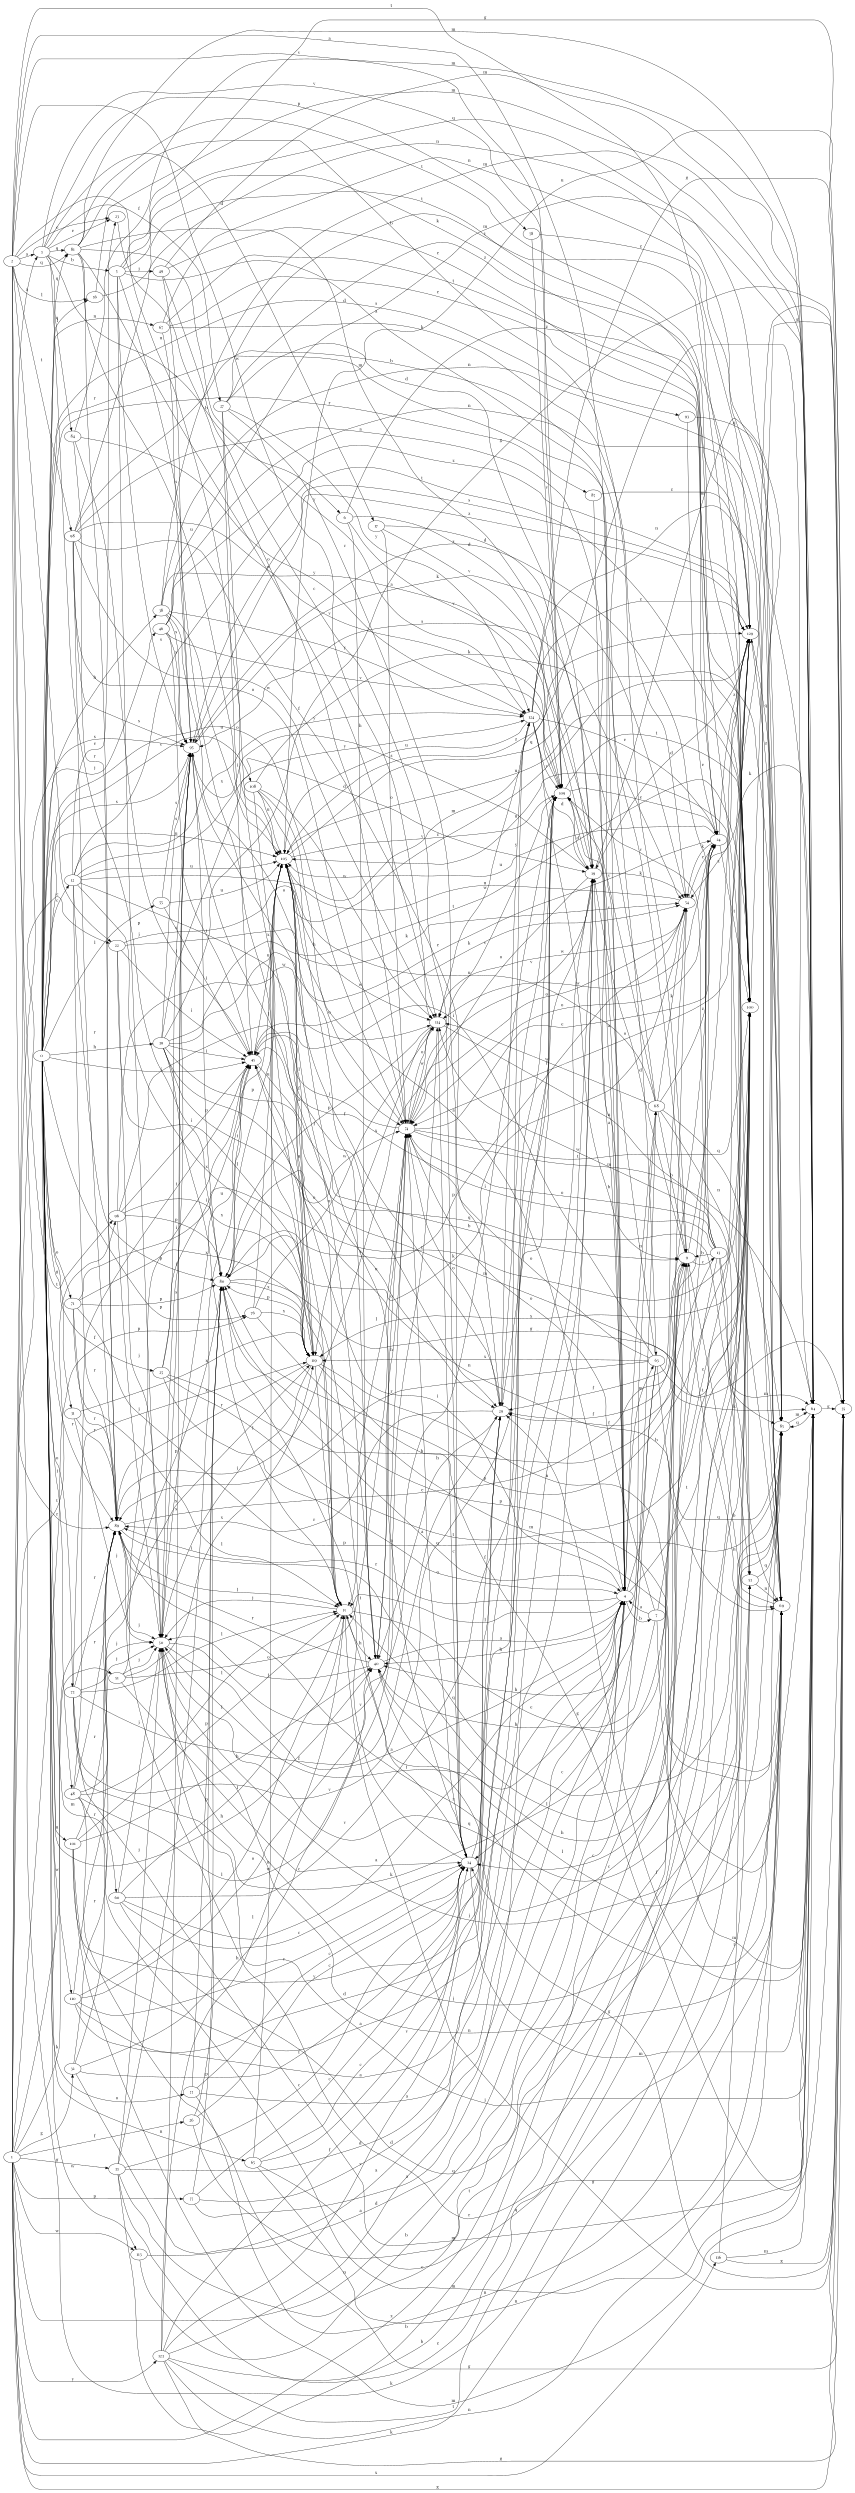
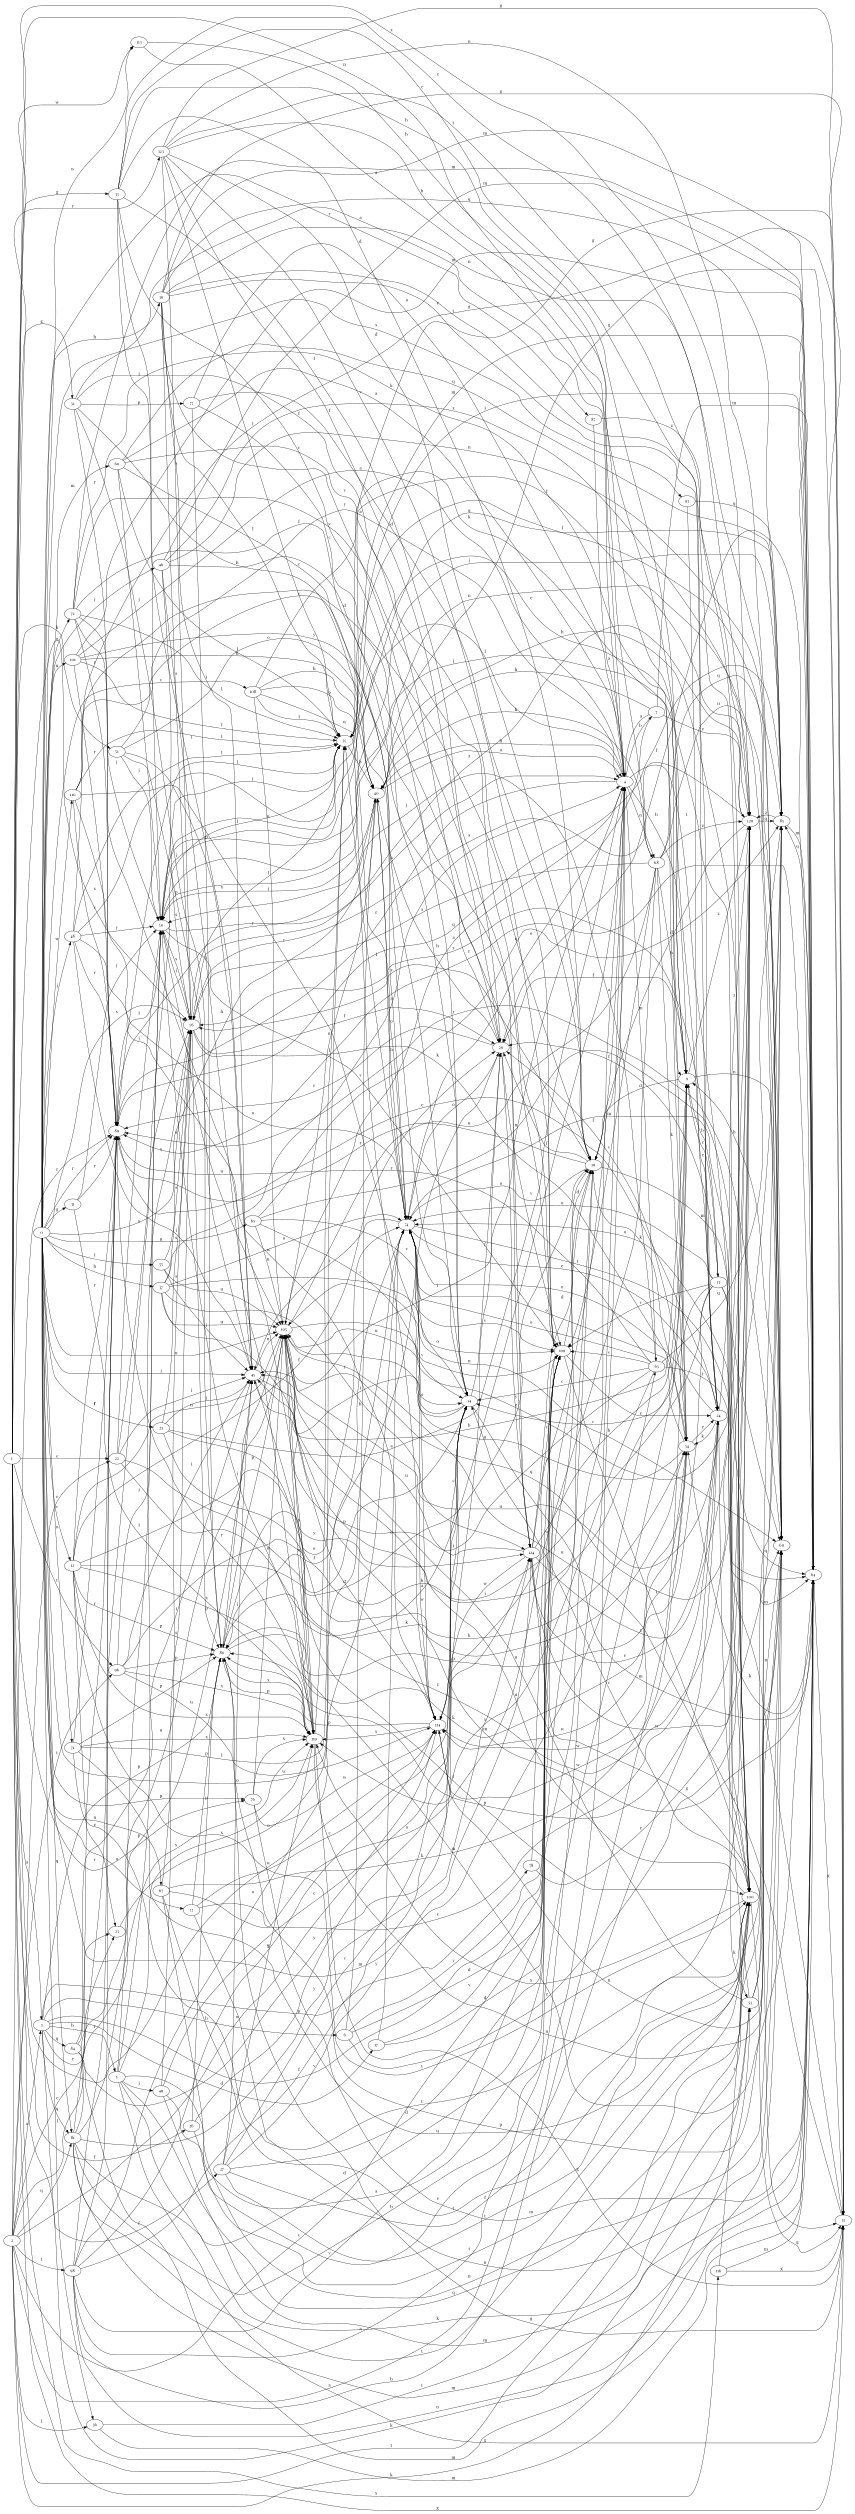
  strict digraph {
    fontname="Playfair Display"
    rankdir=LR
    node [fontname="Playfair Display"]
    edge [fontname="Playfair Display"]
    0
    12
    25
    31
-   38
+   38 [label=37]
    39
    40
    45
    46
    48
    55
    56
    60
    63
    65
    67
    71
    72
    73
    74
    76
    81
    87
    89
    93
    95
    101
    105
    108
    110
    113
    119
    23
    100
    80
    19
    64
    29
    124
    4
    9
    50
    69
    35
    59
    85
    24
    54
    129
    109
    114
    14
    1
    3
    22
    26
    32
    33
    51
    53
    68
    77
    96
    116
    123
    5
    6
    17
    27
    78
    84
    2
    98
    7
    49
    13
    0 -> 12 [label=c]
    0 -> 25 [label=f]
    0 -> 31 [label=g]
    0 -> 38 [label=h]
    0 -> 39 [label=h]
    0 -> 40 [label=h]
    0 -> 45 [label=i]
    0 -> 46 [label=j]
    0 -> 48 [label=j]
    0 -> 55 [label=l]
    0 -> 56 [label=l]
    0 -> 60 [label=m]
    0 -> 63 [label=m]
    0 -> 65 [label=n]
    0 -> 67 [label=n]
    0 -> 71 [label=o]
    0 -> 72 [label=o]
    0 -> 73 [label=o]
    0 -> 74 [label=o]
    0 -> 76 [label=p]
    0 -> 81 [label=q]
    0 -> 87 [label=r]
    0 -> 89 [label=r]
    0 -> 93 [label=s]
    0 -> 95 [label=s]
    0 -> 101 [label=u]
    0 -> 105 [label=u]
    0 -> 108 [label=v]
    0 -> 110 [label=w]
    0 -> 113 [label=w]
    12 -> 89 [label=r]
    12 -> 105 [label=u]
    12 -> 119 [label=x]
    12 -> 23 [label=e]
    12 -> 100 [label=t]
    12 -> 80 [label=p]
    12 -> 19 [label=d]
    12 -> 64 [label=m]
    12 -> 29 [label=f]
    12 -> 124 [label=y]
    25 -> 45 [label=i]
    25 -> 95 [label=s]
    25 -> 100 [label=t]
    25 -> 4 [label=a]
    25 -> 9 [label=b]
    31 -> 89 [label=r]
    31 -> 119 [label=x]
    31 -> 50 [label=j]
    38 -> 74 [label=o]
    38 -> 95 [label=s]
    38 -> 105 [label=u]
    38 -> 64 [label=m]
    38 -> 124 [label=y]
    38 -> 4 [label=a]
    38 -> 69 [label=n]
    39 -> 45 [label=i]
    39 -> 95 [label=s]
    39 -> 100 [label=t]
    39 -> 64 [label=m]
    39 -> 124 [label=y]
    39 -> 69 [label=n]
    39 -> 35 [label=g]
    39 -> 59 [label=l]
    39 -> 85 [label=q]
    39 -> 24 [label=e]
    40 -> 74 [label=o]
    40 -> 89 [label=r]
    40 -> 105 [label=u]
    40 -> 4 [label=a]
    40 -> 50 [label=j]
    40 -> 35 [label=g]
    45 -> 105 [label=u]
    45 -> 9 [label=b]
    45 -> 54 [label=k]
    46 -> 45 [label=i]
    46 -> 95 [label=s]
    46 -> 64 [label=m]
    46 -> 69 [label=n]
    46 -> 129 [label=z]
    46 -> 109 [label=v]
    48 -> 45 [label=i]
    48 -> 89 [label=r]
    48 -> 64 [label=m]
    48 -> 50 [label=j]
    48 -> 35 [label=g]
    48 -> 59 [label=l]
    48 -> 114 [label=w]
    55 -> 45 [label=i]
    55 -> 95 [label=s]
    55 -> 105 [label=u]
    56 -> 100 [label=t]
    56 -> 64 [label=m]
    60 -> 4 [label=a]
    60 -> 50 [label=j]
    60 -> 59 [label=l]
    60 -> 85 [label=q]
    60 -> 109 [label=v]
    60 -> 14 [label=c]
    63 -> 45 [label=i]
    63 -> 74 [label=o]
    63 -> 89 [label=r]
    63 -> 119 [label=x]
    63 -> 100 [label=t]
    63 -> 50 [label=j]
    63 -> 85 [label=q]
    63 -> 109 [label=v]
    63 -> 14 [label=c]
    65 -> 105 [label=u]
    65 -> 69 [label=n]
    65 -> 85 [label=q]
    65 -> 109 [label=v]
    65 -> 14 [label=c]
    67 -> 95 [label=s]
    67 -> 100 [label=t]
    67 -> 69 [label=n]
    67 -> 24 [label=e]
    67 -> 54 [label=k]
    71 -> 89 [label=r]
    71 -> 119 [label=x]
    71 -> 100 [label=t]
    71 -> 80 [label=p]
    71 -> 59 [label=l]
    71 -> 85 [label=q]
    72 -> 89 [label=r]
    72 -> 119 [label=x]
    72 -> 64 [label=m]
    72 -> 29 [label=f]
    72 -> 50 [label=j]
    72 -> 59 [label=l]
    72 -> 54 [label=k]
    72 -> 109 [label=v]
    73 -> 80 [label=p]
    73 -> 4 [label=a]
    73 -> 69 [label=n]
    73 -> 14 [label=c]
    74 -> 40 [label=h]
    74 -> 45 [label=i]
    74 -> 100 [label=t]
    74 -> 64 [label=m]
    74 -> 59 [label=l]
    74 -> 24 [label=e]
    74 -> 109 [label=v]
    74 -> 114 [label=w]
    76 -> 105 [label=u]
    76 -> 119 [label=x]
    76 -> 64 [label=m]
    76 -> 114 [label=w]
    81 -> 89 [label=r]
    81 -> 105 [label=u]
    81 -> 100 [label=t]
    81 -> 19 [label=d]
    81 -> 64 [label=m]
    81 -> 124 [label=y]
    81 -> 9 [label=b]
    81 -> 114 [label=w]
    87 -> 4 [label=a]
    87 -> 129 [label=z]
    89 -> 50 [label=j]
    89 -> 59 [label=l]
    89 -> 85 [label=q]
    89 -> 24 [label=e]
    93 -> 85 [label=q]
    93 -> 24 [label=e]
    95 -> 80 [label=p]
    95 -> 29 [label=f]
    95 -> 50 [label=j]
    95 -> 59 [label=l]
    95 -> 54 [label=k]
    95 -> 129 [label=z]
    101 -> 40 [label=h]
    101 -> 89 [label=r]
    101 -> 64 [label=m]
    101 -> 124 [label=y]
    101 -> 4 [label=a]
    101 -> 59 [label=l]
    105 -> 119 [label=x]
    105 -> 80 [label=p]
    105 -> 4 [label=a]
    105 -> 85 [label=q]
    105 -> 129 [label=z]
    105 -> 109 [label=v]
    105 -> 114 [label=w]
    108 -> 40 [label=h]
    108 -> 74 [label=o]
    108 -> 105 [label=u]
    108 -> 59 [label=l]
    108 -> 54 [label=k]
    108 -> 114 [label=w]
    110 -> 74 [label=o]
    110 -> 89 [label=r]
    110 -> 19 [label=d]
    110 -> 4 [label=a]
    110 -> 59 [label=l]
    110 -> 14 [label=c]
    113 -> 4 [label=a]
    113 -> 9 [label=b]
    119 -> 89 [label=r]
    119 -> 105 [label=u]
    119 -> 80 [label=p]
    119 -> 50 [label=j]
    119 -> 69 [label=n]
    119 -> 35 [label=g]
    119 -> 59 [label=l]
    23 -> 74 [label=o]
    100 -> 40 [label=h]
    100 -> 105 [label=u]
    100 -> 119 [label=x]
    100 -> 35 [label=g]
    100 -> 14 [label=c]
    80 -> 45 [label=i]
    80 -> 74 [label=o]
    80 -> 119 [label=x]
    80 -> 4 [label=a]
    80 -> 35 [label=g]
    80 -> 54 [label=k]
    19 -> 74 [label=o]
    19 -> 89 [label=r]
    19 -> 95 [label=s]
    19 -> 64 [label=m]
    19 -> 29 [label=f]
    19 -> 4 [label=a]
    19 -> 54 [label=k]
    64 -> 89 [label=r]
    64 -> 29 [label=f]
    64 -> 50 [label=j]
    64 -> 35 [label=g]
    64 -> 85 [label=q]
    64 -> 54 [label=k]
    29 -> 40 [label=h]
    29 -> 74 [label=o]
    29 -> 89 [label=r]
    29 -> 124 [label=y]
    29 -> 109 [label=v]
    124 -> 105 [label=u]
    124 -> 19 [label=d]
    124 -> 9 [label=b]
    124 -> 69 [label=n]
    124 -> 35 [label=g]
    124 -> 24 [label=e]
    124 -> 129 [label=z]
    124 -> 109 [label=v]
    124 -> 114 [label=w]
    4 -> 40 [label=h]
    4 -> 45 [label=i]
    4 -> 63 [label=m]
    4 -> 89 [label=r]
    4 -> 100 [label=t]
    4 -> 9 [label=b]
    4 -> 59 [label=l]
    4 -> 68 [label=n]
    4 -> 7 [label=b]
    9 -> 19 [label=d]
    9 -> 29 [label=f]
    9 -> 69 [label=n]
    9 -> 129 [label=z]
    9 -> 13 [label=c]
    50 -> 95 [label=s]
    50 -> 105 [label=u]
    50 -> 4 [label=a]
    50 -> 69 [label=n]
    50 -> 85 [label=q]
    50 -> 109 [label=v]
    69 -> 89 [label=r]
    69 -> 80 [label=p]
    69 -> 9 [label=b]
    69 -> 59 [label=l]
    35 -> 74 [label=o]
    35 -> 105 [label=u]
    59 -> 40 [label=h]
    59 -> 50 [label=j]
    59 -> 35 [label=g]
    59 -> 24 [label=e]
    85 -> 64 [label=m]
    85 -> 50 [label=j]
    85 -> 129 [label=z]
    24 -> 74 [label=o]
    24 -> 105 [label=u]
    24 -> 100 [label=t]
    24 -> 54 [label=k]
    24 -> 129 [label=z]
    24 -> 114 [label=w]
    54 -> 74 [label=o]
    54 -> 105 [label=u]
    54 -> 80 [label=p]
    54 -> 29 [label=f]
    54 -> 24 [label=e]
    54 -> 114 [label=w]
    129 -> 95 [label=s]
    129 -> 80 [label=p]
    129 -> 19 [label=d]
    129 -> 59 [label=l]
    129 -> 85 [label=q]
    109 -> 100 [label=t]
    109 -> 19 [label=d]
    109 -> 24 [label=e]
    114 -> 74 [label=o]
    114 -> 119 [label=x]
    114 -> 80 [label=p]
    114 -> 69 [label=n]
    114 -> 14 [label=c]
    14 -> 45 [label=i]
    14 -> 74 [label=o]
    14 -> 105 [label=u]
    14 -> 80 [label=p]
    14 -> 64 [label=m]
    14 -> 29 [label=f]
    1 -> 76 [label=p]
    1 -> 95 [label=s]
    1 -> 113 [label=w]
    1 -> 119 [label=x]
    1 -> 35 [label=g]
    1 -> 129 [label=z]
    1 -> 3 [label=a]
    1 -> 22 [label=e]
    1 -> 26 [label=f]
    1 -> 32 [label=g]
    1 -> 33 [label=g]
    1 -> 51 [label=k]
    1 -> 53 [label=k]
    1 -> 68 [label=n]
-   1 -> 77 [label=p]
+   32 -> 77 [label=p]
    1 -> 96 [label=t]
    1 -> 116 [label=x]
    1 -> 123 [label=y]
    3 -> 81 [label=q]
    3 -> 23 [label=e]
    3 -> 80 [label=p]
    3 -> 109 [label=v]
    3 -> 5 [label=b]
    3 -> 6 [label=b]
    3 -> 17 [label=d]
    3 -> 27 [label=f]
    3 -> 78 [label=p]
    3 -> 84 [label=q]
    22 -> 45 [label=i]
    22 -> 50 [label=j]
    22 -> 59 [label=l]
    22 -> 54 [label=k]
    22 -> 129 [label=z]
    26 -> 100 [label=t]
    26 -> 80 [label=p]
    26 -> 14 [label=c]
    32 -> 40 [label=h]
    32 -> 45 [label=i]
    32 -> 89 [label=r]
    32 -> 29 [label=f]
    32 -> 4 [label=a]
    33 -> 45 [label=i]
    33 -> 19 [label=d]
+   33 -> 29 [label=f]
    33 -> 9 [label=b]
    33 -> 50 [label=j]
    33 -> 24 [label=e]
    33 -> 129 [label=z]
    33 -> 14 [label=c]
    51 -> 74 [label=o]
    51 -> 119 [label=x]
    51 -> 80 [label=p]
    51 -> 50 [label=j]
    51 -> 14 [label=c]
    53 -> 105 [label=u]
    53 -> 50 [label=j]
    53 -> 69 [label=n]
    53 -> 85 [label=q]
    68 -> 40 [label=h]
    68 -> 95 [label=s]
    68 -> 105 [label=u]
    68 -> 9 [label=b]
    68 -> 69 [label=n]
    68 -> 85 [label=q]
    68 -> 54 [label=k]
    68 -> 129 [label=z]
    68 -> 109 [label=v]
    68 -> 114 [label=w]
    77 -> 80 [label=p]
    77 -> 19 [label=d]
    77 -> 4 [label=a]
    77 -> 14 [label=c]
    96 -> 45 [label=i]
    96 -> 119 [label=x]
    96 -> 80 [label=p]
    96 -> 29 [label=f]
    96 -> 50 [label=j]
    96 -> 114 [label=w]
    116 -> 100 [label=t]
    116 -> 64 [label=m]
    116 -> 35 [label=g]
    123 -> 95 [label=s]
    123 -> 100 [label=t]
    123 -> 19 [label=d]
    123 -> 29 [label=f]
    123 -> 9 [label=b]
    123 -> 69 [label=n]
    123 -> 35 [label=g]
    123 -> 59 [label=l]
    123 -> 109 [label=v]
    5 -> 95 [label=s]
    5 -> 119 [label=x]
    5 -> 4 [label=a]
    5 -> 50 [label=j]
    5 -> 35 [label=g]
    5 -> 85 [label=q]
    5 -> 53 [label=k]
    5 -> 49 [label=j]
    6 -> 40 [label=h]
    6 -> 19 [label=d]
    6 -> 129 [label=z]
    6 -> 109 [label=v]
    17 -> 74 [label=o]
    17 -> 19 [label=d]
    17 -> 109 [label=v]
    27 -> 45 [label=i]
    27 -> 119 [label=x]
    27 -> 100 [label=t]
    27 -> 19 [label=d]
    27 -> 124 [label=y]
    27 -> 129 [label=z]
    27 -> 14 [label=c]
    78 -> 129 [label=z]
    78 -> 109 [label=v]
    84 -> 45 [label=i]
    84 -> 89 [label=r]
    84 -> 64 [label=m]
    84 -> 124 [label=y]
    2 -> 56 [label=l]
    2 -> 81 [label=q]
    2 -> 89 [label=r]
    2 -> 105 [label=u]
    2 -> 23 [label=e]
    2 -> 100 [label=t]
    2 -> 4 [label=a]
    2 -> 109 [label=v]
    2 -> 114 [label=w]
    2 -> 3 [label=a]
    2 -> 22 [label=e]
    2 -> 53 [label=k]
    2 -> 96 [label=t]
    2 -> 98 [label=t]
    98 -> 74 [label=o]
    98 -> 89 [label=r]
    98 -> 95 [label=s]
    98 -> 29 [label=f]
    98 -> 4 [label=a]
    98 -> 9 [label=b]
    98 -> 69 [label=n]
    98 -> 109 [label=v]
    98 -> 114 [label=w]
    7 -> 40 [label=h]
    7 -> 74 [label=o]
    7 -> 64 [label=m]
    7 -> 4 [label=a]
    7 -> 129 [label=z]
    49 -> 95 [label=s]
    49 -> 64 [label=m]
    49 -> 24 [label=e]
    49 -> 14 [label=c]
    13 -> 45 [label=i]
    13 -> 74 [label=o]
    13 -> 95 [label=s]
    13 -> 64 [label=m]
    13 -> 29 [label=f]
    13 -> 9 [label=b]
    13 -> 109 [label=v]
    13 -> 114 [label=w]
    13 -> 14 [label=c]
    13 -> 53 [label=k]
  }
